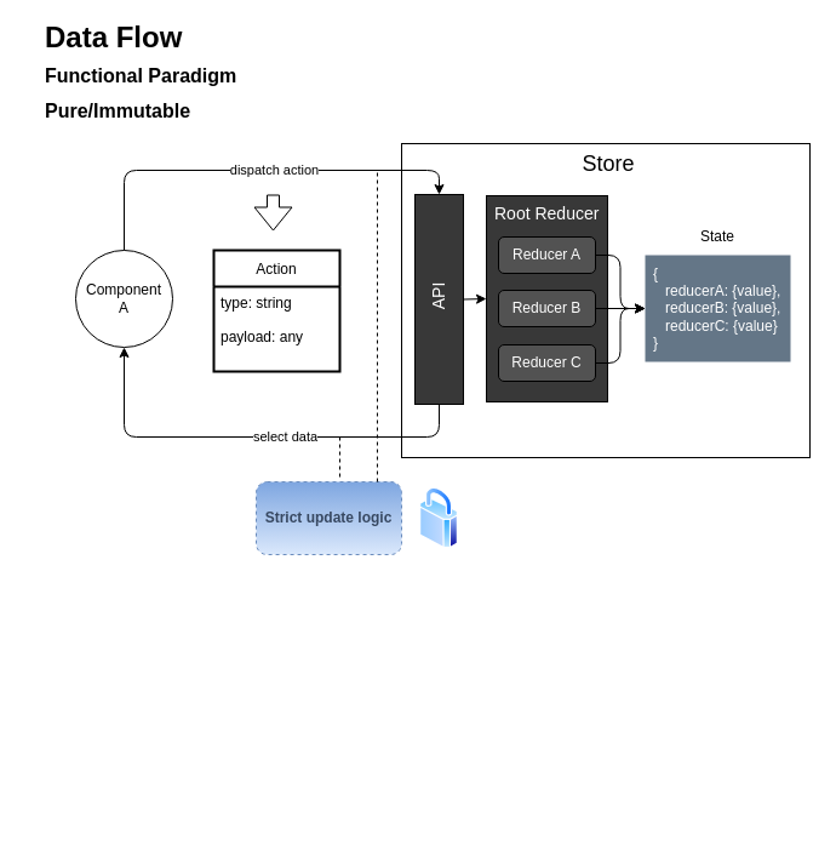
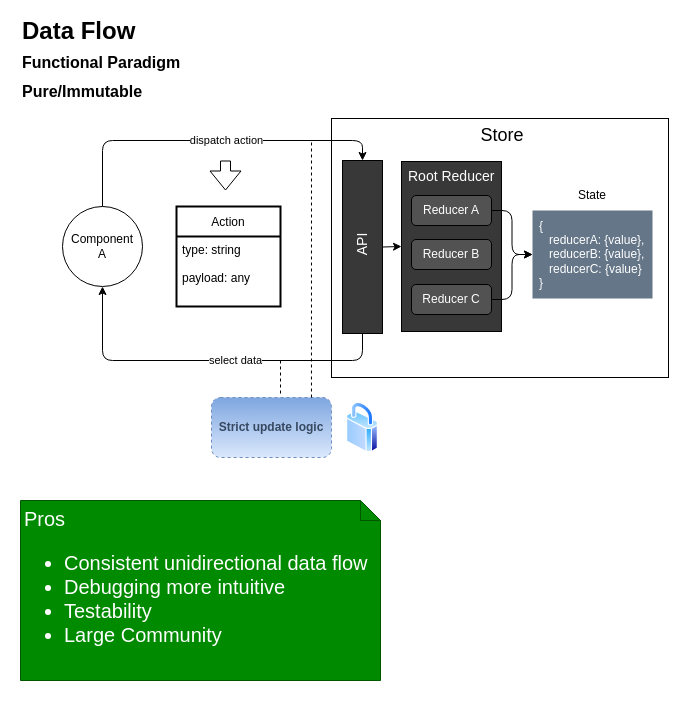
  <mxCell id="0" />
  <mxCell id="1" parent="0" />
  <mxCell id="2" value="Component&lt;br&gt;A" style="ellipse;whiteSpace=wrap;html=1;aspect=fixed;" parent="1" vertex="1"><mxGeometry x="62" y="206" width="80" height="80" as="geometry" /></mxCell>
  <mxCell id="3" value="Store" style="rounded=0;whiteSpace=wrap;html=1;verticalAlign=top;align=center;spacingLeft=5;fontSize=18;glass=0;shadow=0;sketch=0;" parent="1" vertex="1"><mxGeometry x="331" y="118" width="337" height="259" as="geometry" /></mxCell>
  <mxCell id="4" value="Root Reducer" style="whiteSpace=wrap;html=1;rounded=0;shadow=0;glass=0;sketch=0;fontSize=14;fontColor=#FFFFFF;verticalAlign=top;align=left;spacingLeft=5;fillColor=#383838;" parent="1" vertex="1"><mxGeometry x="401" y="161" width="100" height="170" as="geometry" /></mxCell>
  <mxCell id="5" style="edgeStyle=orthogonalEdgeStyle;html=1;exitX=1;exitY=0.5;exitDx=0;exitDy=0;entryX=0;entryY=0.5;entryDx=0;entryDy=0;fontSize=12;fontColor=#FFFFFF;" parent="1" source="6" target="11" edge="1"><mxGeometry relative="1" as="geometry"><mxPoint x="556" y="254" as="targetPoint" /></mxGeometry></mxCell>
  <mxCell id="6" value="Reducer A" style="rounded=1;whiteSpace=wrap;html=1;shadow=0;glass=0;sketch=0;fontSize=12;fontColor=#FFFFFF;fillColor=#525252;" parent="1" vertex="1"><mxGeometry x="411" y="195" width="80" height="30" as="geometry" /></mxCell>
- <mxCell id="7" style="edgeStyle=orthogonalEdgeStyle;html=1;exitX=1;exitY=0.5;exitDx=0;exitDy=0;fontSize=12;fontColor=#FFFFFF;entryX=0;entryY=0.5;entryDx=0;entryDy=0;" parent="1" source="8" target="11" edge="1"><mxGeometry relative="1" as="geometry"><mxPoint x="556" y="254" as="targetPoint" /></mxGeometry></mxCell>
  <mxCell id="8" value="Reducer B" style="rounded=1;whiteSpace=wrap;html=1;shadow=0;glass=0;sketch=0;fontSize=12;fontColor=#FFFFFF;fillColor=#525252;" parent="1" vertex="1"><mxGeometry x="411" y="239" width="80" height="30" as="geometry" /></mxCell>
  <mxCell id="9" style="edgeStyle=orthogonalEdgeStyle;html=1;exitX=1;exitY=0.5;exitDx=0;exitDy=0;entryX=0;entryY=0.5;entryDx=0;entryDy=0;fontSize=12;fontColor=#FFFFFF;" parent="1" source="10" target="11" edge="1"><mxGeometry relative="1" as="geometry"><mxPoint x="556" y="254" as="targetPoint" /></mxGeometry></mxCell>
  <mxCell id="10" value="Reducer C" style="rounded=1;whiteSpace=wrap;html=1;shadow=0;glass=0;sketch=0;fontSize=12;fontColor=#FFFFFF;fillColor=#525252;" parent="1" vertex="1"><mxGeometry x="411" y="284" width="80" height="30" as="geometry" /></mxCell>
  <mxCell id="11" value="{&lt;br style=&quot;font-size: 12px;&quot;&gt;&lt;div style=&quot;font-size: 12px;&quot;&gt;&lt;span style=&quot;font-size: 12px;&quot;&gt;&amp;nbsp; &amp;nbsp;reducerA: {value},&lt;/span&gt;&lt;/div&gt;&lt;div style=&quot;font-size: 12px;&quot;&gt;&lt;span style=&quot;font-size: 12px;&quot;&gt;&amp;nbsp; &amp;nbsp;reducerB: {value},&lt;/span&gt;&lt;/div&gt;&lt;div style=&quot;font-size: 12px;&quot;&gt;&lt;span style=&quot;font-size: 12px;&quot;&gt;&amp;nbsp; &amp;nbsp;reducerC: {value}&lt;/span&gt;&lt;/div&gt;}" style="text;html=1;strokeColor=none;fillColor=#647687;align=left;verticalAlign=middle;whiteSpace=wrap;rounded=0;shadow=0;glass=0;sketch=0;fontSize=12;fontColor=#ffffff;spacingLeft=5;spacingTop=5;spacingBottom=5;spacingRight=5;" parent="1" vertex="1"><mxGeometry x="532" y="210" width="120" height="88" as="geometry" /></mxCell>
  <mxCell id="12" value="State" style="text;html=1;strokeColor=none;fillColor=none;align=center;verticalAlign=middle;whiteSpace=wrap;rounded=0;fontStyle=0" parent="1" vertex="1"><mxGeometry x="534" y="180" width="116" height="30" as="geometry" /></mxCell>
  <mxCell id="13" style="edgeStyle=none;html=1;exitX=1;exitY=0.5;exitDx=0;exitDy=0;entryX=0;entryY=0.5;entryDx=0;entryDy=0;" parent="1" source="15" target="4" edge="1"><mxGeometry relative="1" as="geometry" /></mxCell>
  <mxCell id="14" value="select data" style="edgeStyle=elbowEdgeStyle;html=1;exitX=0.5;exitY=1;exitDx=0;exitDy=0;entryX=0.5;entryY=1;entryDx=0;entryDy=0;" parent="1" source="15" target="2" edge="1"><mxGeometry x="-0.146" relative="1" as="geometry"><Array as="points"><mxPoint x="205" y="360" /><mxPoint x="215" y="370" /><mxPoint x="215" y="390" /></Array><mxPoint as="offset" /></mxGeometry></mxCell>
  <mxCell id="15" value="API" style="whiteSpace=wrap;html=1;rounded=0;shadow=0;glass=0;sketch=0;fontSize=14;fontColor=#FFFFFF;fillColor=#383838;verticalAlign=middle;align=center;spacingLeft=5;horizontal=0;" parent="1" vertex="1"><mxGeometry x="342" y="160" width="40" height="173" as="geometry" /></mxCell>
  <mxCell id="16" value="dispatch action" style="edgeStyle=elbowEdgeStyle;html=1;exitX=0.5;exitY=0;exitDx=0;exitDy=0;entryX=0.5;entryY=0;entryDx=0;entryDy=0;" parent="1" source="2" target="15" edge="1"><mxGeometry x="0.098" relative="1" as="geometry"><Array as="points"><mxPoint x="185" y="140" /><mxPoint x="102" y="160" /></Array><mxPoint as="offset" /></mxGeometry></mxCell>
- <mxCell id="17" value="Data Flow&lt;br style=&quot;font-size: medium&quot;&gt;&lt;span style=&quot;font-size: medium&quot;&gt;Functional Paradigm&lt;/span&gt;&lt;font size=&quot;3&quot;&gt;&lt;br&gt;Pure/Immutable&lt;br&gt;&lt;/font&gt;" style="text;html=1;strokeColor=none;fillColor=none;align=left;verticalAlign=middle;whiteSpace=wrap;rounded=0;fontSize=24;fontStyle=1" parent="1" vertex="1"><mxGeometry x="35" y="20" width="171" height="80" as="geometry" /></mxCell>
+ <mxCell id="17" value="Data Flow&lt;br style=&quot;font-size: medium&quot;&gt;&lt;span style=&quot;font-size: medium&quot;&gt;Functional Paradigm&lt;/span&gt;&lt;font size=&quot;3&quot;&gt;&lt;br&gt;Pure/Immutable&lt;br&gt;&lt;/font&gt;" style="text;html=1;strokeColor=none;fillColor=none;align=left;verticalAlign=middle;whiteSpace=wrap;rounded=0;fontSize=24;fontStyle=1" parent="1" vertex="1"><mxGeometry x="20" y="20" width="171" height="80" as="geometry" /></mxCell>
  <mxCell id="18" value="Action" style="swimlane;childLayout=stackLayout;horizontal=1;startSize=30;horizontalStack=0;rounded=0;fontSize=12;fontStyle=0;strokeWidth=2;resizeParent=0;resizeLast=1;shadow=0;dashed=0;align=center;fillColor=none;" parent="1" vertex="1"><mxGeometry x="176" y="206" width="104" height="100" as="geometry" /></mxCell>
  <mxCell id="19" value="type: string&#10;&#10;payload: any" style="align=left;spacingLeft=4;fontSize=12;verticalAlign=top;resizable=0;rotatable=0;part=1;fillColor=none;" parent="18" vertex="1"><mxGeometry y="30" width="104" height="70" as="geometry" /></mxCell>
  <mxCell id="20" value="" style="shape=flexArrow;endArrow=classic;html=1;fontSize=16;" parent="1" edge="1"><mxGeometry width="50" height="50" relative="1" as="geometry"><mxPoint x="225" y="160" as="sourcePoint" /><mxPoint x="225" y="190" as="targetPoint" /></mxGeometry></mxCell>
  <mxCell id="21" value="Strict update logic" style="rounded=1;whiteSpace=wrap;html=1;dashed=1;fillColor=#dae8fc;gradientColor=#7ea6e0;strokeColor=#6c8ebf;gradientDirection=north;fontStyle=1;fontColor=#374861;" parent="1" vertex="1"><mxGeometry x="211" y="397" width="120" height="60" as="geometry" /></mxCell>
  <mxCell id="22" value="" style="endArrow=none;dashed=1;html=1;exitX=0.833;exitY=0;exitDx=0;exitDy=0;exitPerimeter=0;" parent="1" source="21" edge="1"><mxGeometry width="50" height="50" relative="1" as="geometry"><mxPoint x="311" y="210" as="sourcePoint" /><mxPoint x="311" y="140" as="targetPoint" /></mxGeometry></mxCell>
  <mxCell id="23" value="" style="endArrow=none;dashed=1;html=1;" parent="1" edge="1"><mxGeometry width="50" height="50" relative="1" as="geometry"><mxPoint x="280" y="393" as="sourcePoint" /><mxPoint x="280" y="357" as="targetPoint" /></mxGeometry></mxCell>
  <mxCell id="24" value="" style="aspect=fixed;perimeter=ellipsePerimeter;html=1;align=center;shadow=0;dashed=0;spacingTop=3;image;image=img/lib/active_directory/secure.svg;gradientDirection=north;" parent="1" vertex="1"><mxGeometry x="346" y="402" width="32" height="50" as="geometry" /></mxCell>
+ <mxCell id="25" value="Pros&lt;br&gt;&lt;ul&gt;&lt;li&gt;Consistent unidirectional data flow&lt;/li&gt;&lt;li&gt;Debugging more intuitive&lt;/li&gt;&lt;li&gt;Testability&lt;/li&gt;&lt;li&gt;Large Community&lt;/li&gt;&lt;/ul&gt;" style="shape=note;size=20;whiteSpace=wrap;html=1;verticalAlign=top;align=left;spacingLeft=2;fontSize=20;fillColor=#008a00;fontColor=#ffffff;strokeColor=#005700;" vertex="1" parent="1"><mxGeometry x="20" y="500" width="360" height="180" as="geometry" /></mxCell>
